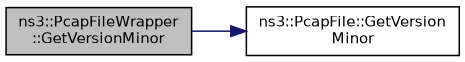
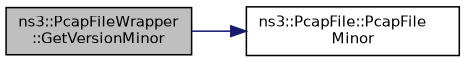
  digraph {
    rankdir=LR
    node [color=black fontname=Helvetica fontsize=10 shape=record style=filled]
    n1 [fillcolor=grey75 fontcolor=black height=0.2 label="ns3::PcapFileWrapper\l::GetVersionMinor" width=0.4]
-   n2 [fillcolor=white height=0.2 label="ns3::PcapFile::GetVersion\lMinor" width=0.4]
+   n2 [fillcolor=white height=0.2 label="ns3::PcapFile::PcapFile\lMinor" width=0.4]
    n1 -> n2 [color=midnightblue fontname=Helvetica fontsize=10 labelfontname=Helvetica labelfontsize=10 style=solid]
  }
